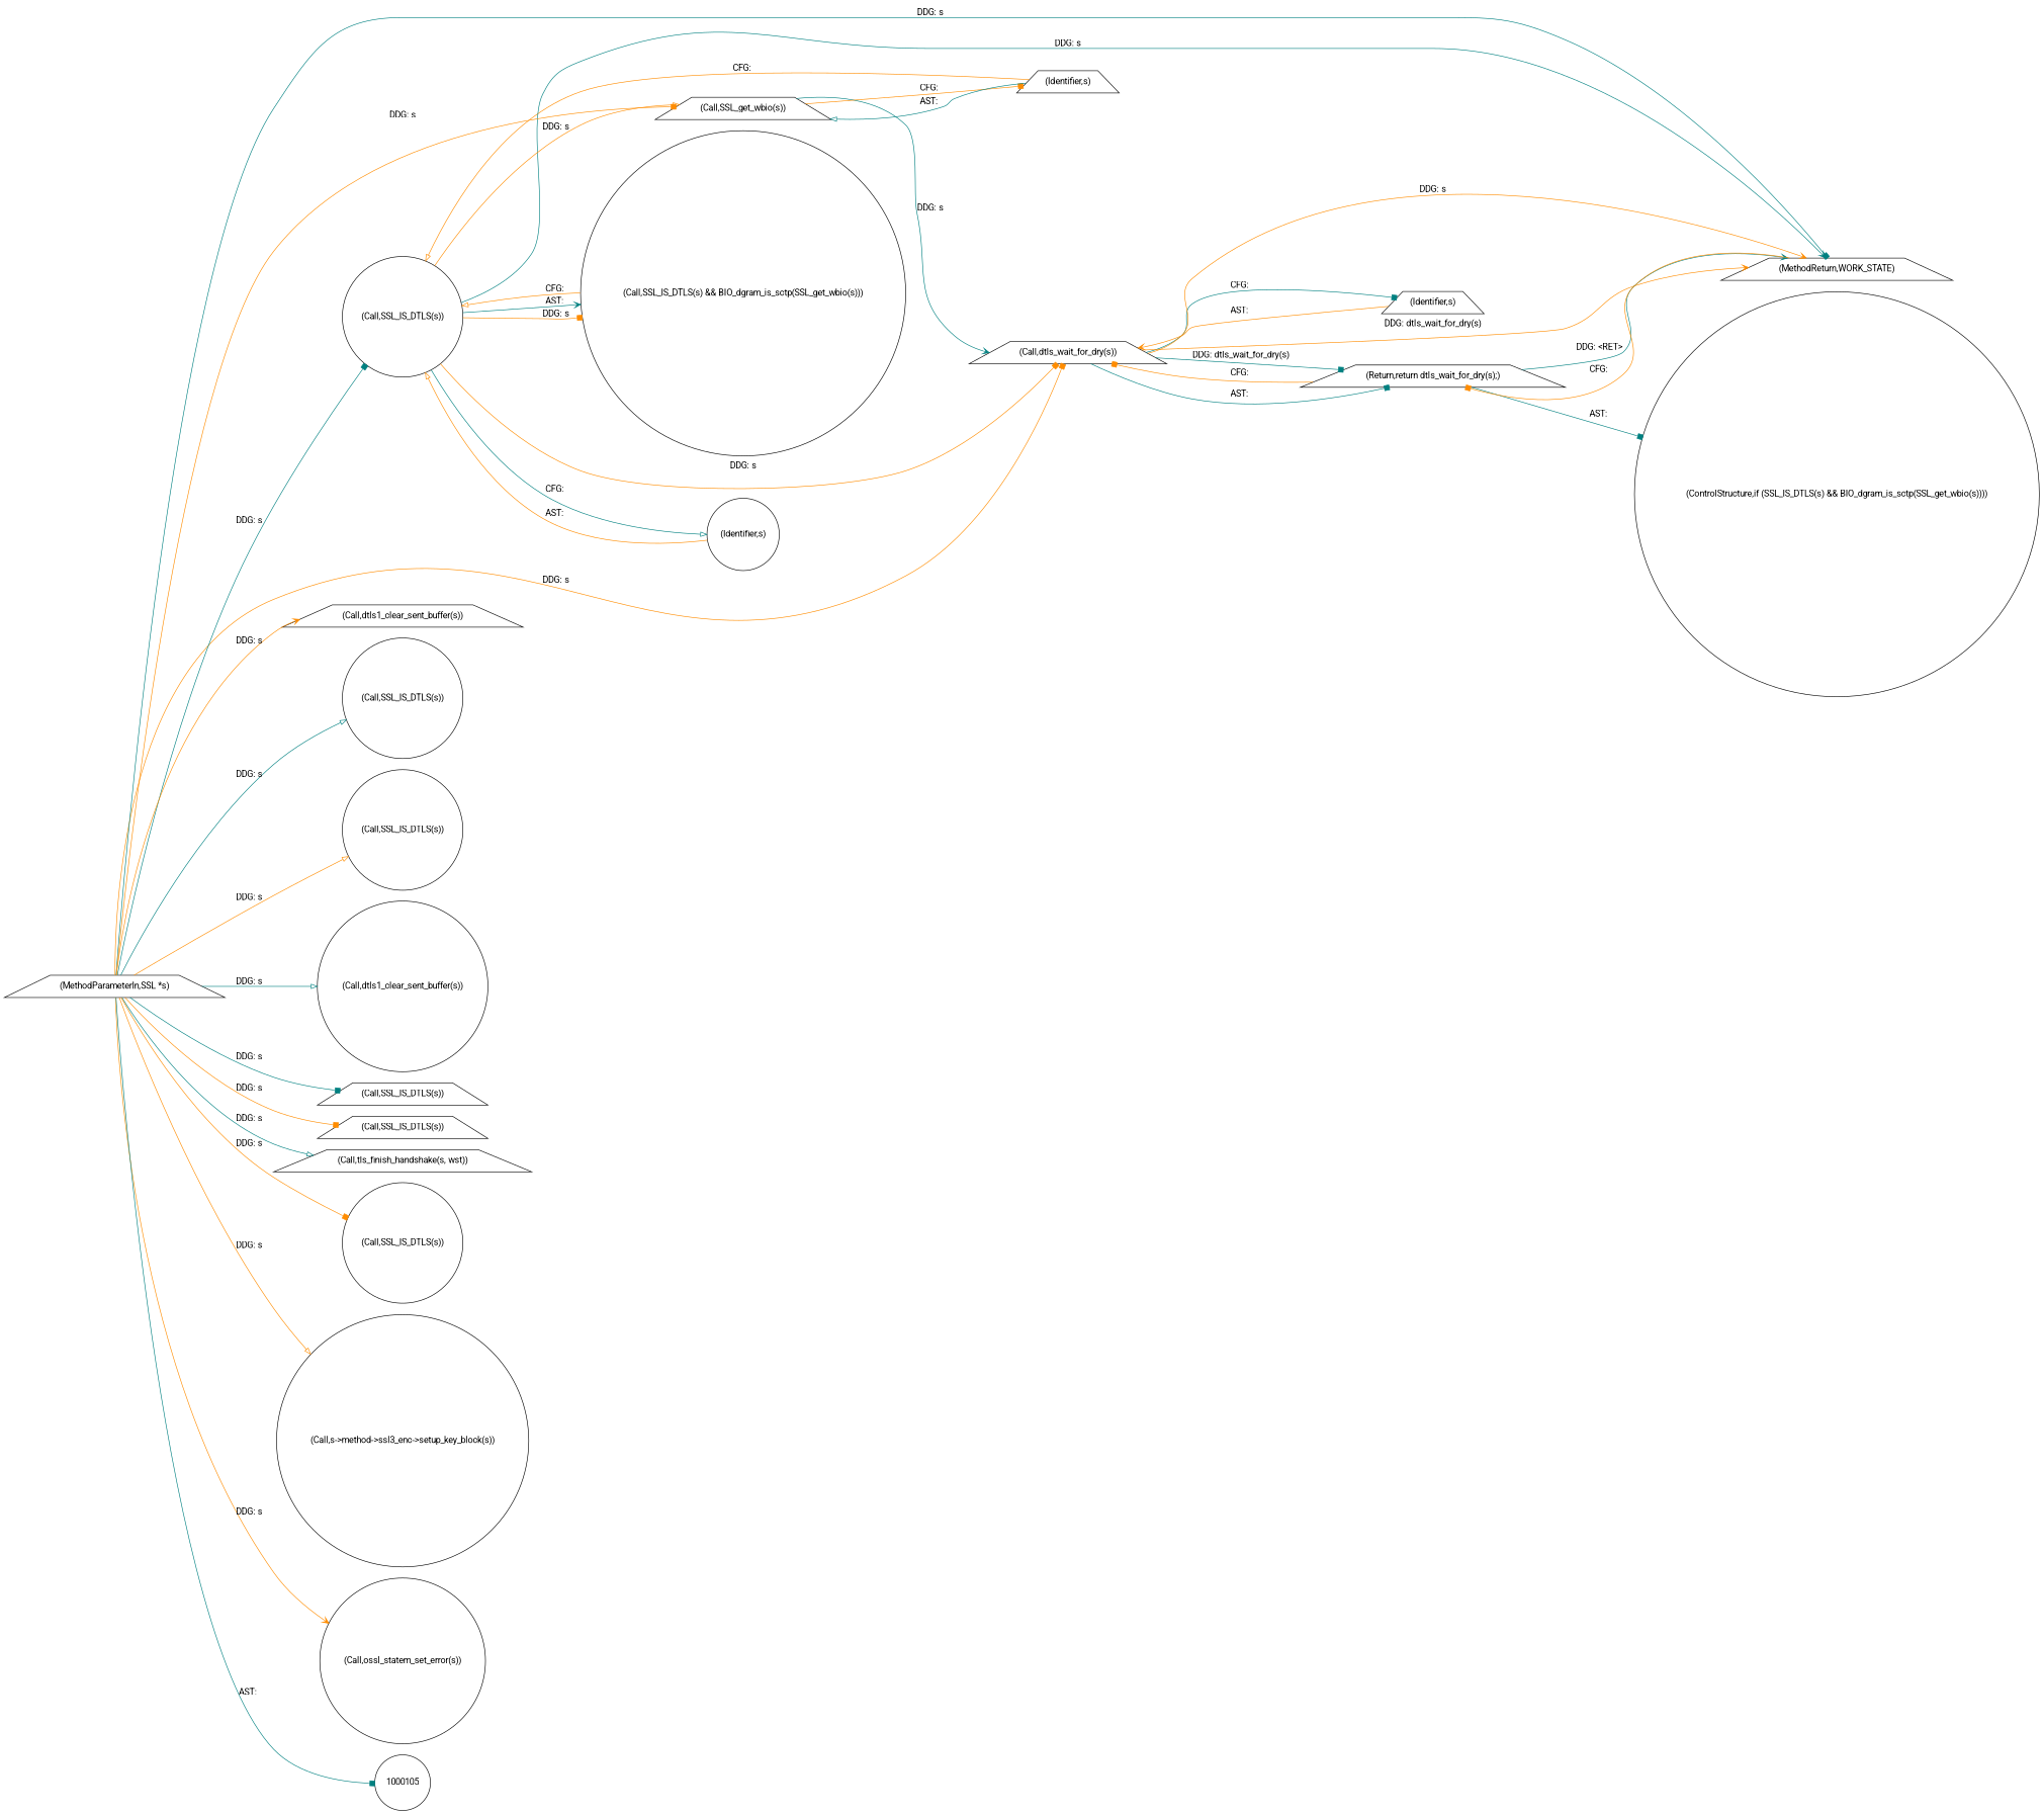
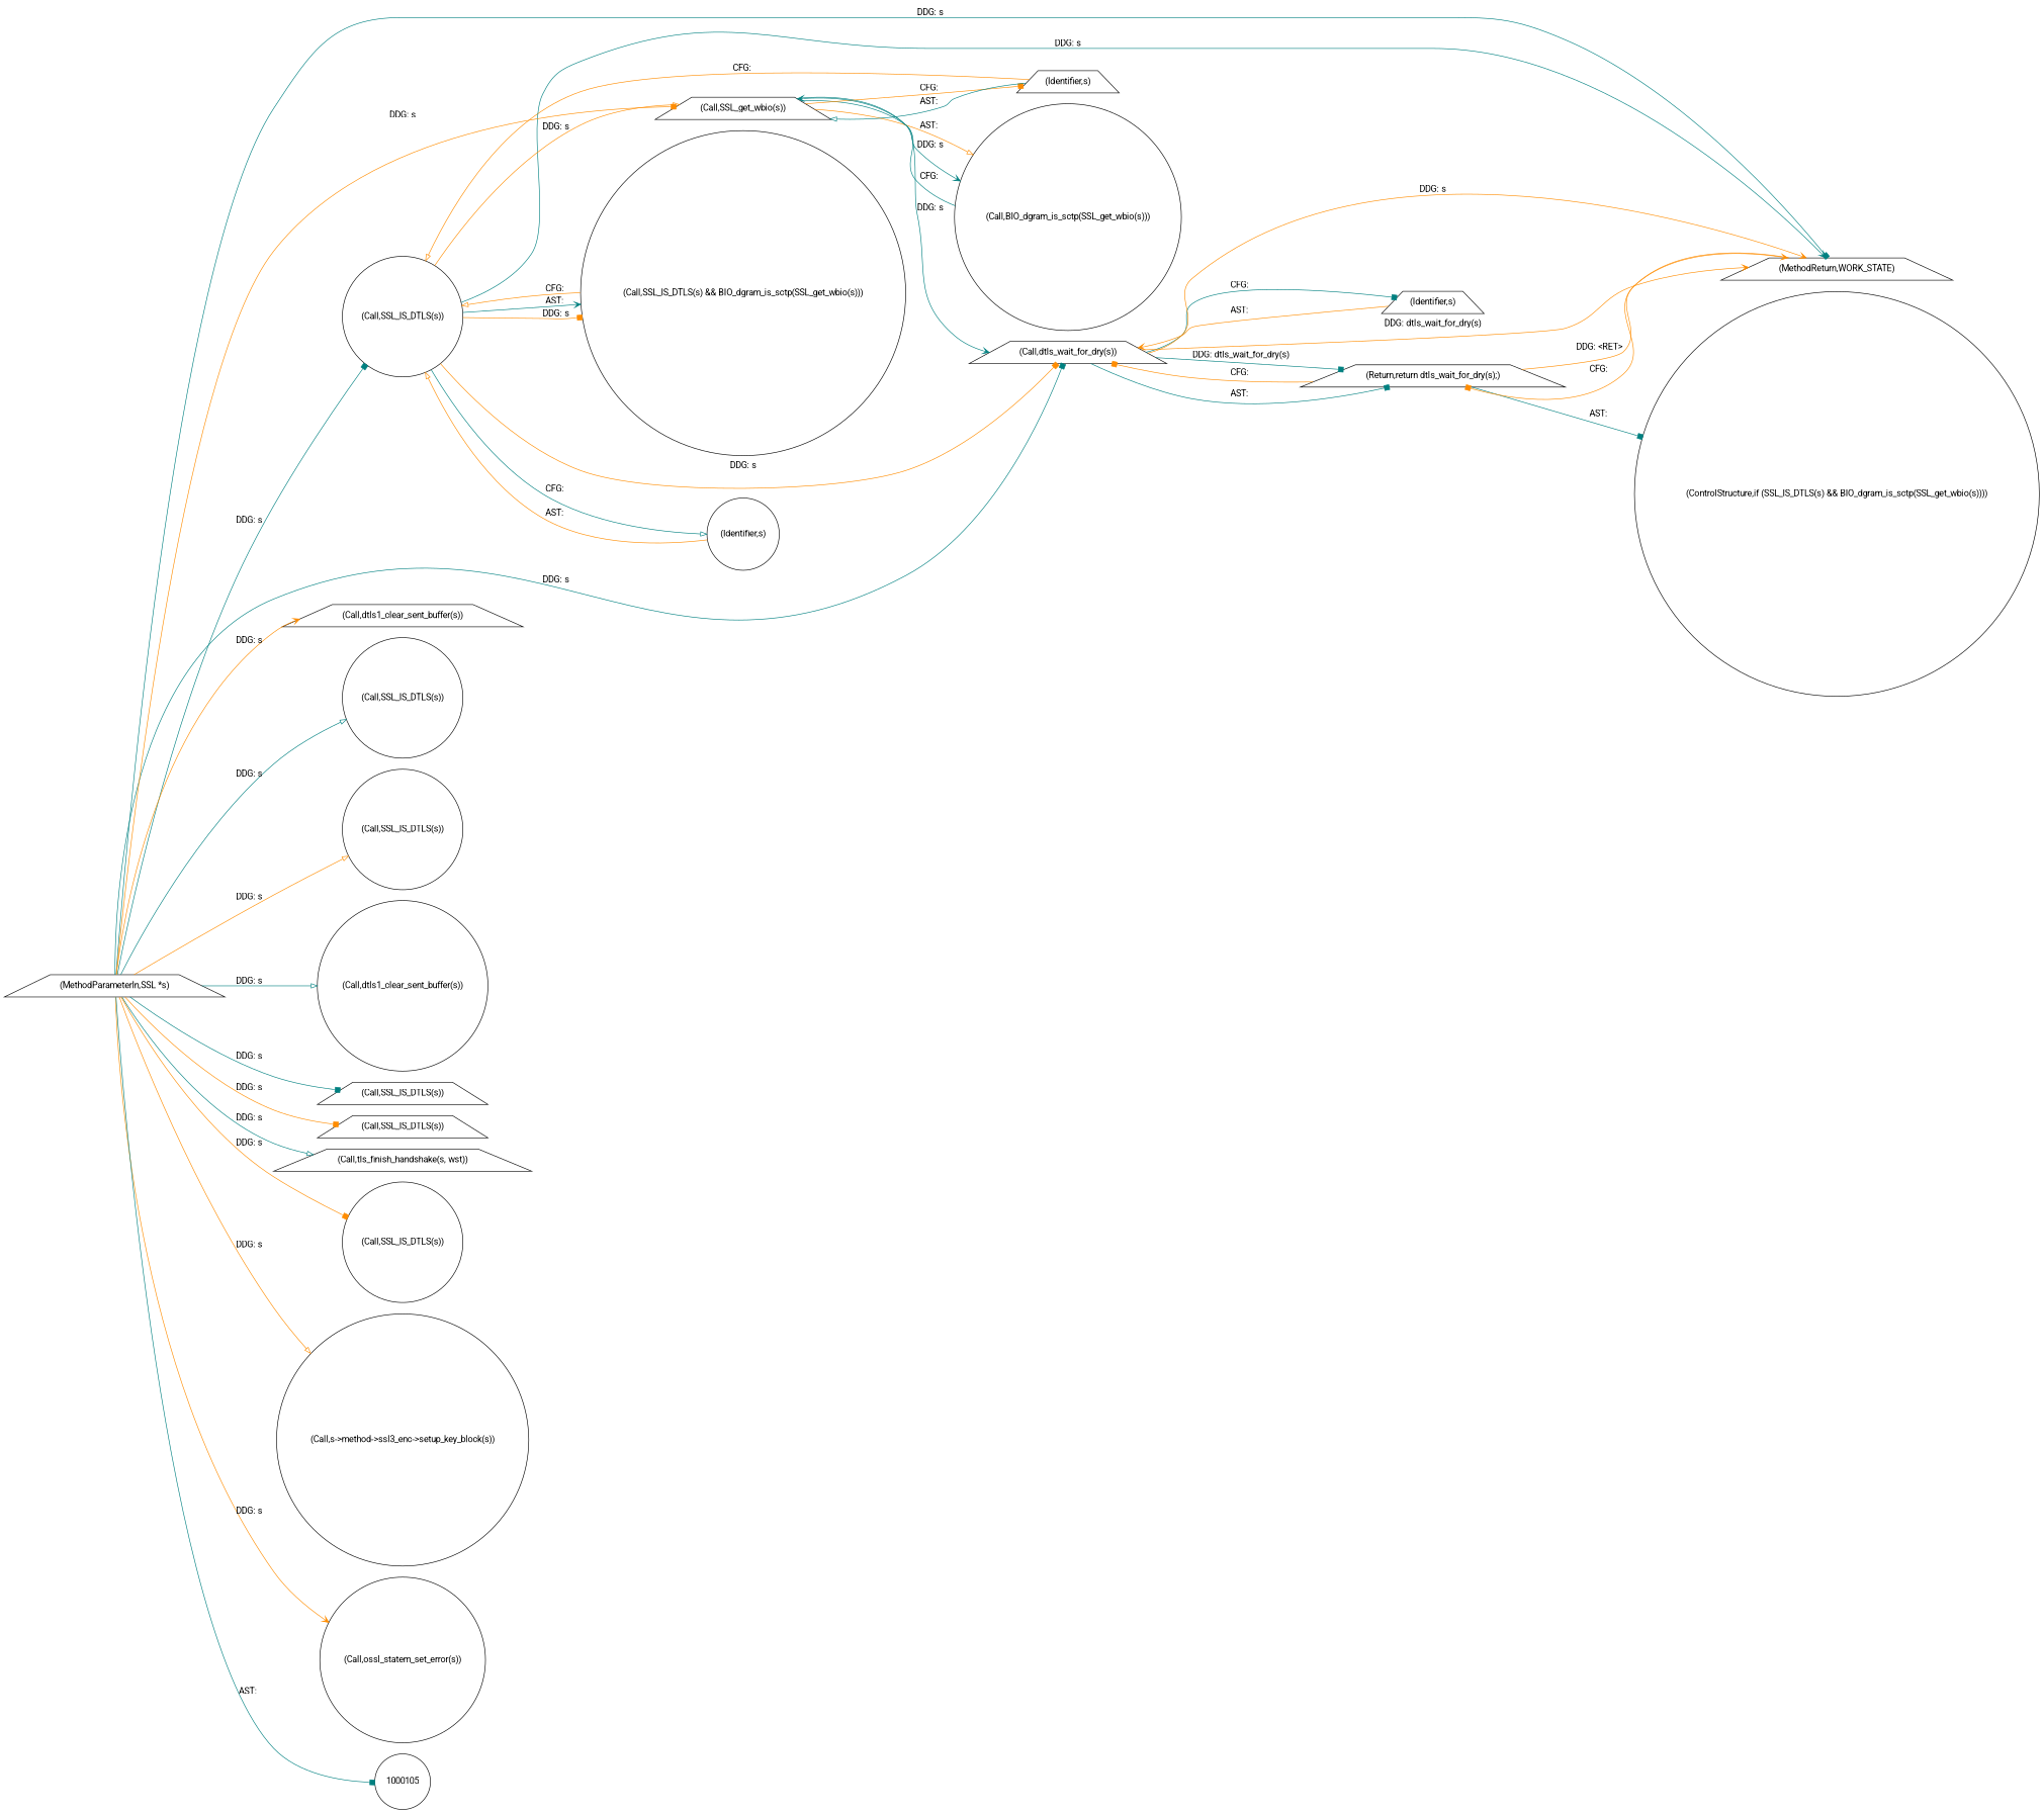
  digraph {
    fontname=Roboto
    rankdir=LR
    node [fontname=Roboto shape=circle]
    edge [arrowhead=box color=darkorange fontname=Roboto]
    n1 [label="(Call,dtls_wait_for_dry(s))" shape=trapezium]
    n2 [label="(Return,return dtls_wait_for_dry(s);)" shape=trapezium]
    n3 [label="(Identifier,s)" shape=trapezium]
    n4 [label="(MethodReturn,WORK_STATE)" shape=trapezium]
    n5 [label="(ControlStructure,if (SSL_IS_DTLS(s) && BIO_dgram_is_sctp(SSL_get_wbio(s))))"]
    n6 [label="(Call,SSL_get_wbio(s))" shape=trapezium]
+   n7 [label="(Call,BIO_dgram_is_sctp(SSL_get_wbio(s)))"]
    n8 [label="(Identifier,s)" shape=trapezium]
    n9 [label="(Call,SSL_IS_DTLS(s))"]
    n10 [label="(Identifier,s)"]
    n11 [label="(Call,SSL_IS_DTLS(s) && BIO_dgram_is_sctp(SSL_get_wbio(s)))"]
    n12 [label="(MethodParameterIn,SSL *s)" shape=trapezium]
    n13 [label="(Call,dtls1_clear_sent_buffer(s))" shape=trapezium]
    n14 [label="(Call,SSL_IS_DTLS(s))"]
    n15 [label="(Call,SSL_IS_DTLS(s))"]
    n16 [label="(Call,dtls1_clear_sent_buffer(s))"]
    n17 [label="(Call,SSL_IS_DTLS(s))" shape=trapezium]
    n18 [label="(Call,SSL_IS_DTLS(s))" shape=trapezium]
    n19 [label="(Call,tls_finish_handshake(s, wst))" shape=trapezium]
    n20 [label="(Call,SSL_IS_DTLS(s))"]
    n21 [label="(Call,s->method->ssl3_enc->setup_key_block(s))"]
    n22 [label="(Call,ossl_statem_set_error(s))"]
    1000105
    n1 -> n2 [color=teal label="AST: "]
    n1 -> n2 [color=teal label="DDG: dtls_wait_for_dry(s)"]
    n1 -> n3 [color=teal label="CFG: "]
    n1 -> n4 [arrowhead=vee label="DDG: s"]
    n1 -> n4 [arrowhead=vee label="DDG: dtls_wait_for_dry(s)"]
    n2 -> n1 [label="CFG: "]
-   n2 -> n4 [arrowhead=vee color=teal label="DDG: <RET>"]
+   n2 -> n4 [arrowhead=vee label="DDG: <RET>"]
    n2 -> n5 [color=teal label="AST: "]
    n3 -> n1 [arrowhead=vee label="AST: "]
    n4 -> n2 [label="CFG: "]
    n6 -> n1 [arrowhead=vee color=teal label="DDG: s"]
+   n6 -> n7 [arrowhead=onormal label="AST: "]
+   n6 -> n7 [arrowhead=vee color=teal label="DDG: s"]
    n6 -> n8 [label="CFG: "]
+   n7 -> n6 [arrowhead=vee color=teal label="CFG: "]
    n8 -> n6 [arrowhead=onormal color=teal label="AST: "]
    n8 -> n9 [arrowhead=onormal label="CFG: "]
    n9 -> n1 [label="DDG: s"]
    n9 -> n4 [arrowhead=vee color=teal label="DDG: s"]
    n9 -> n6 [arrowhead=onormal label="DDG: s"]
    n9 -> n10 [arrowhead=onormal color=teal label="CFG: "]
    n9 -> n11 [arrowhead=vee color=teal label="AST: "]
    n9 -> n11 [label="DDG: s"]
    n10 -> n9 [arrowhead=onormal label="AST: "]
    n11 -> n9 [arrowhead=onormal label="CFG: "]
-   n12 -> n1 [label="DDG: s"]
+   n12 -> n1 [color=teal label="DDG: s"]
    n12 -> n4 [color=teal label="DDG: s"]
    n12 -> n6 [label="DDG: s"]
    n12 -> n9 [color=teal label="DDG: s"]
    n12 -> n13 [arrowhead=vee label="DDG: s"]
    n12 -> n14 [arrowhead=onormal color=teal label="DDG: s"]
    n12 -> n15 [arrowhead=onormal label="DDG: s"]
    n12 -> n16 [arrowhead=onormal color=teal label="DDG: s"]
    n12 -> n17 [color=teal label="DDG: s"]
    n12 -> n18 [label="DDG: s"]
    n12 -> n19 [arrowhead=onormal color=teal label="DDG: s"]
    n12 -> n20 [label="DDG: s"]
    n12 -> n21 [arrowhead=onormal label="DDG: s"]
    n12 -> n22 [arrowhead=vee label="DDG: s"]
    n12 -> 1000105 [color=teal label="AST: "]
  }
